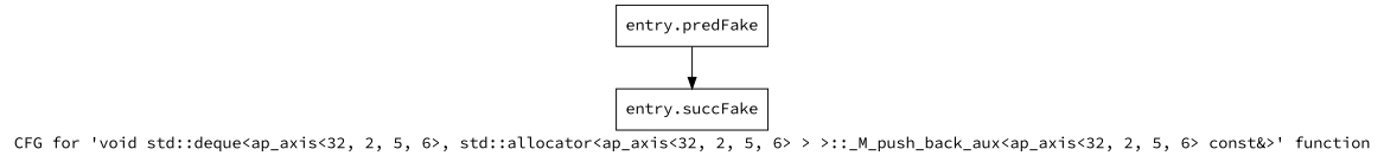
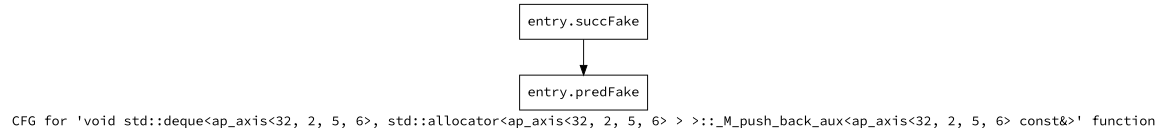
  digraph {
    label="CFG for 'void std::deque\<ap_axis\<32, 2, 5, 6\>, std::allocator\<ap_axis\<32, 2, 5, 6\> \> \>::_M_push_back_aux\<ap_axis\<32, 2, 5, 6\> const&\>' function"
    fontname="Source Code Pro"
    node [shape=record fontname="Source Code Pro"]
    n1 [label="{entry.predFake}"]
    n2 [filename="/proj/xbuilds/2019.2_0801_1/installs/lin64/Vivado/HEAD/tps/lnx64/gcc-6.2.0/lib/gcc/x86_64-pc-linux-gnu/6.2.0/../../../../include/c++/6.2.0/bits/deque.tcc" label="{entry.succFake}" linenumber=490]
-   n1 -> n2 [filename="/proj/xbuilds/2019.2_0801_1/installs/lin64/Vivado/HEAD/tps/lnx64/gcc-6.2.0/lib/gcc/x86_64-pc-linux-gnu/6.2.0/../../../../include/c++/6.2.0/bits/deque.tcc" fontname="Source Code Pro"]
+   n2 -> n1 [filename="/proj/xbuilds/2019.2_0801_1/installs/lin64/Vivado/HEAD/tps/lnx64/gcc-6.2.0/lib/gcc/x86_64-pc-linux-gnu/6.2.0/../../../../include/c++/6.2.0/bits/deque.tcc" fontname="Source Code Pro"]
  }
